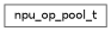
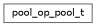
  digraph {
    rankdir=LR
-   n1 [color=grey40 fillcolor=white fontname=Helvetica fontsize=10 height=0.2 label=npu_op_pool_t shape=box style=filled width=0.4]
+   n1 [color=grey40 fillcolor=white fontname=Helvetica fontsize=10 height=0.2 label=pool_op_pool_t shape=box style=filled width=0.4]
  }
